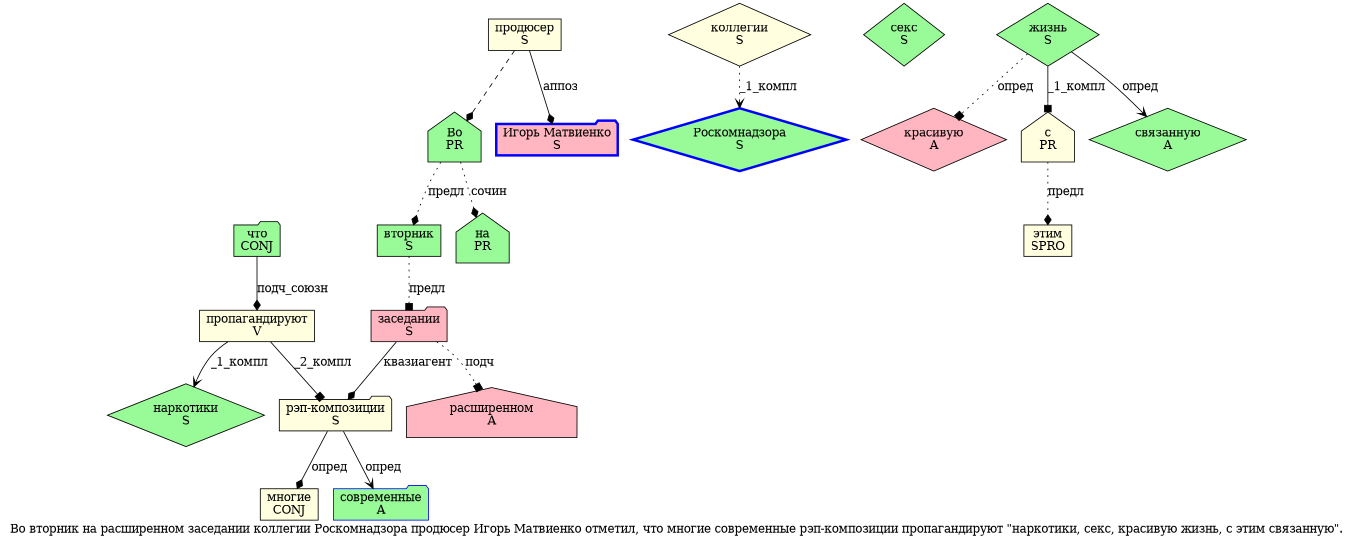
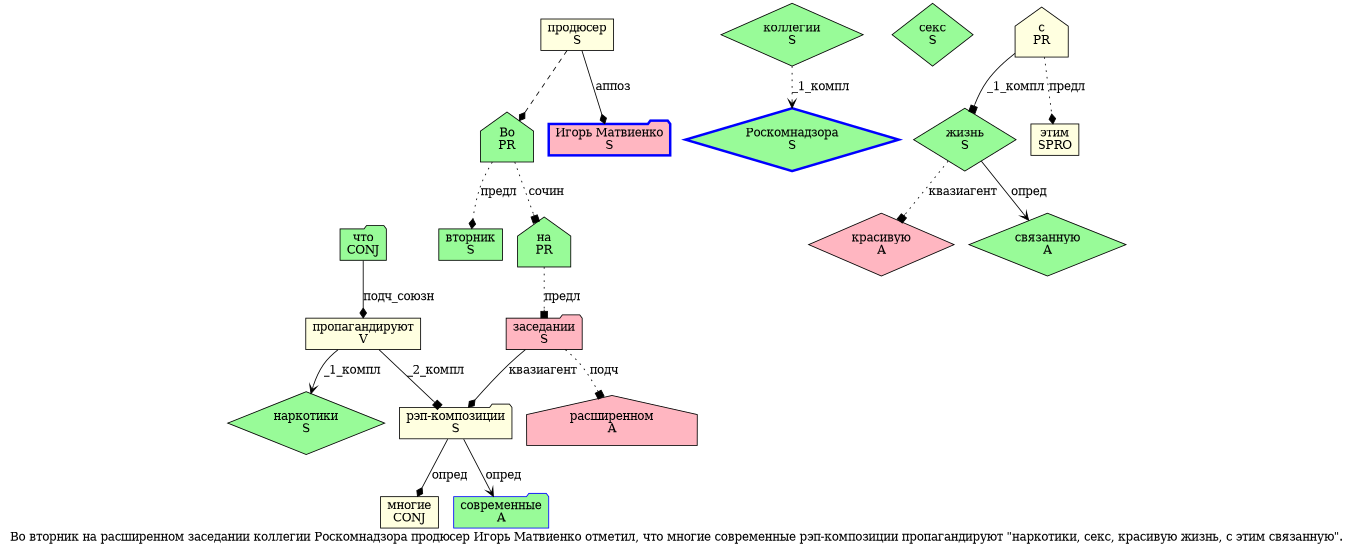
  digraph {
    label="Во вторник на расширенном заседании коллегии Роскомнадзора продюсер Игорь Матвиенко отметил, что многие современные рэп-композиции пропагандируют \"наркотики, секс, красивую жизнь, с этим связанную\"."
    node [fillcolor=palegreen penwidth=1 shape=diamond style=filled]
    edge [arrowhead=diamond style=solid]
    n1 [label="Во\nPR" shape=house]
    n2 [label="вторник\nS" shape=box]
    n3 [label="на\nPR" shape=house]
    n4 [fillcolor=lightpink label="заседании\nS" shape=folder]
    n5 [fillcolor=lightpink label="расширенном\nA" shape=house]
    n6 [fillcolor=lightyellow label="рэп-композиции\nS" shape=folder]
-   n7 [fillcolor=lightyellow label="коллегии\nS"]
+   n7 [label="коллегии\nS"]
    n8 [color=blue label="Роскомнадзора\nS" penwidth=3]
    n9 [fillcolor=lightyellow label="продюсер\nS" shape=box]
    n10 [color=blue fillcolor=lightpink label="Игорь Матвиенко\nS" penwidth=3 shape=folder]
    n11 [label="что\nCONJ" shape=folder]
    n12 [fillcolor=lightyellow label="пропагандируют\nV" shape=box]
    n13 [label="наркотики\nS"]
    n14 [fillcolor=lightyellow label="многие\nCONJ" shape=box]
    n15 [color=blue label="современные\nA" shape=folder]
    n16 [label="секс\nS"]
    n17 [fillcolor=lightpink label="красивую\nA"]
    n18 [label="жизнь\nS"]
    n19 [fillcolor=lightyellow label="с\nPR" shape=house]
    n20 [label="связанную\nA"]
    n21 [fillcolor=lightyellow label="этим\nSPRO" shape=box]
    n1 -> n2 [label="предл" style=dotted]
-   n1 -> n3 [label="сочин" style=dotted]
-   n2 -> n4 [arrowhead=box label="предл" style=dotted]
+   n1 -> n3 [arrowhead=box label="сочин" style=dotted]
+   n3 -> n4 [arrowhead=box label="предл" style=dotted]
    n4 -> n5 [arrowhead=box label="подч" style=dotted]
    n4 -> n6 [label="квазиагент"]
    n6 -> n14 [label="опред"]
    n6 -> n15 [arrowhead=vee label="опред"]
    n7 -> n8 [arrowhead=vee label="_1_компл" style=dotted]
    n9 -> n1 [style=dashed]
    n9 -> n10 [label="аппоз"]
    n11 -> n12 [label="подч_союзн"]
    n12 -> n6 [arrowhead=box label="_2_компл"]
    n12 -> n13 [arrowhead=vee label="_1_компл"]
-   n18 -> n17 [arrowhead=box label="опред" style=dotted]
-   n18 -> n19 [arrowhead=box label="_1_компл"]
+   n18 -> n17 [arrowhead=box label="квазиагент" style=dotted]
+   n19 -> n18 [arrowhead=box label="_1_компл"]
    n18 -> n20 [arrowhead=vee label="опред"]
    n19 -> n21 [label="предл" style=dotted]
  }
